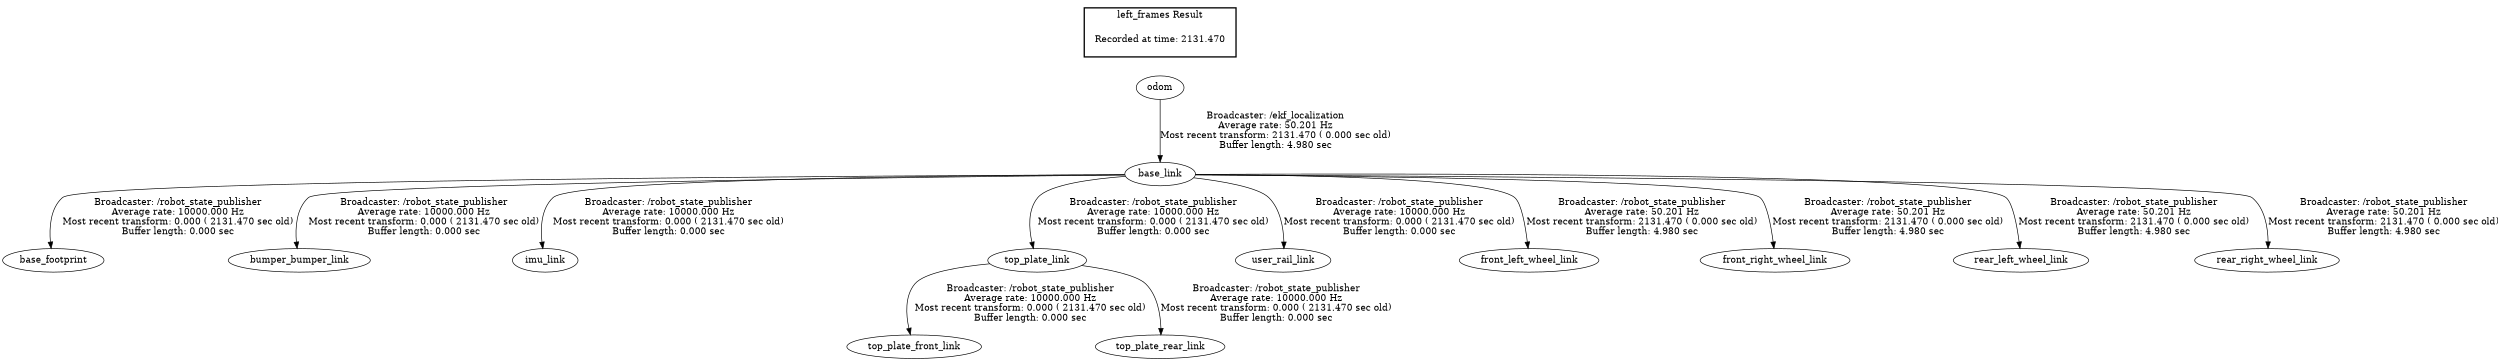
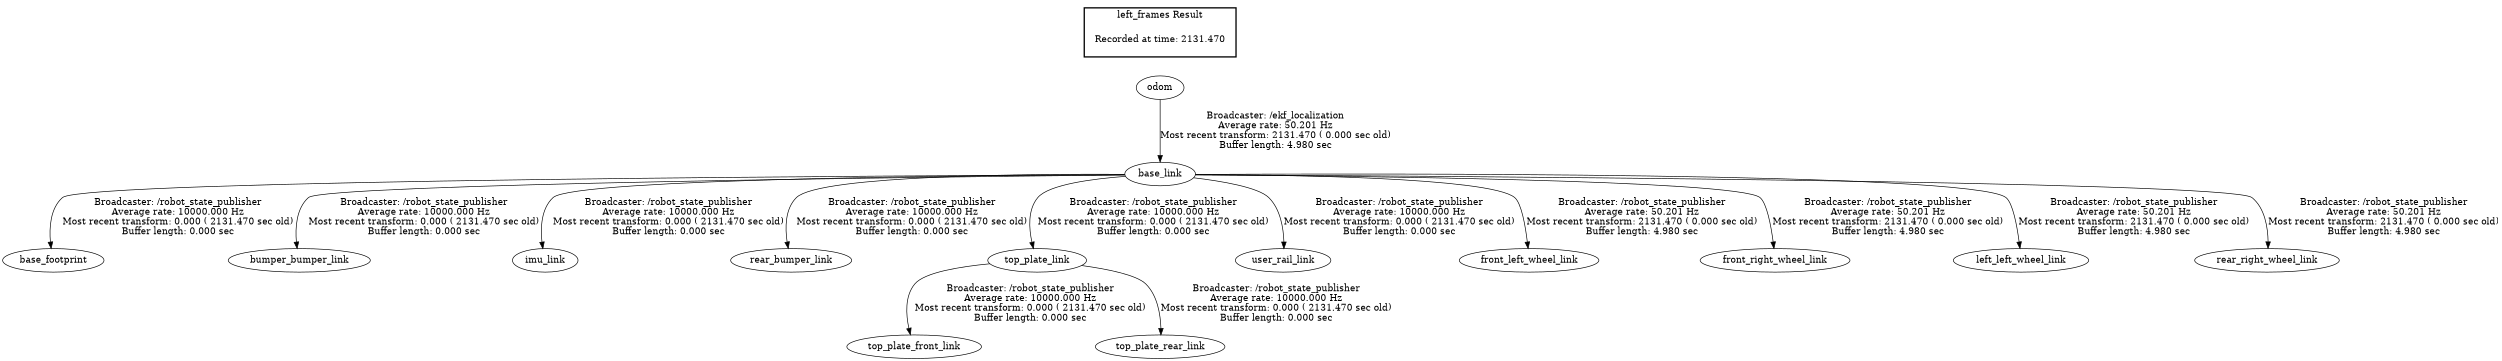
  digraph {
    "Recorded at time: 2131.470" [shape=plaintext]
    odom
    base_link
    base_footprint
    n5 [label=bumper_bumper_link]
    imu_link
+   rear_bumper_link
    top_plate_link
    user_rail_link
    front_left_wheel_link
    front_right_wheel_link
-   rear_left_wheel_link
+   rear_left_wheel_link [label=left_left_wheel_link]
    rear_right_wheel_link
    top_plate_front_link
    top_plate_rear_link
    subgraph cluster_1 {
      color=black
      label="left_frames Result"
      style=bold
      "Recorded at time: 2131.470"
    }
    "Recorded at time: 2131.470" -> odom [style=invis]
    odom -> base_link [label="Broadcaster: /ekf_localization\nAverage rate: 50.201 Hz\nMost recent transform: 2131.470 ( 0.000 sec old)\nBuffer length: 4.980 sec\n"]
    base_link -> base_footprint [label="Broadcaster: /robot_state_publisher\nAverage rate: 10000.000 Hz\nMost recent transform: 0.000 ( 2131.470 sec old)\nBuffer length: 0.000 sec\n"]
    base_link -> n5 [label="Broadcaster: /robot_state_publisher\nAverage rate: 10000.000 Hz\nMost recent transform: 0.000 ( 2131.470 sec old)\nBuffer length: 0.000 sec\n"]
    base_link -> imu_link [label="Broadcaster: /robot_state_publisher\nAverage rate: 10000.000 Hz\nMost recent transform: 0.000 ( 2131.470 sec old)\nBuffer length: 0.000 sec\n"]
+   base_link -> rear_bumper_link [label="Broadcaster: /robot_state_publisher\nAverage rate: 10000.000 Hz\nMost recent transform: 0.000 ( 2131.470 sec old)\nBuffer length: 0.000 sec\n"]
    base_link -> top_plate_link [label="Broadcaster: /robot_state_publisher\nAverage rate: 10000.000 Hz\nMost recent transform: 0.000 ( 2131.470 sec old)\nBuffer length: 0.000 sec\n"]
    base_link -> user_rail_link [label="Broadcaster: /robot_state_publisher\nAverage rate: 10000.000 Hz\nMost recent transform: 0.000 ( 2131.470 sec old)\nBuffer length: 0.000 sec\n"]
    base_link -> front_left_wheel_link [label="Broadcaster: /robot_state_publisher\nAverage rate: 50.201 Hz\nMost recent transform: 2131.470 ( 0.000 sec old)\nBuffer length: 4.980 sec\n"]
    base_link -> front_right_wheel_link [label="Broadcaster: /robot_state_publisher\nAverage rate: 50.201 Hz\nMost recent transform: 2131.470 ( 0.000 sec old)\nBuffer length: 4.980 sec\n"]
    base_link -> rear_left_wheel_link [label="Broadcaster: /robot_state_publisher\nAverage rate: 50.201 Hz\nMost recent transform: 2131.470 ( 0.000 sec old)\nBuffer length: 4.980 sec\n"]
    base_link -> rear_right_wheel_link [label="Broadcaster: /robot_state_publisher\nAverage rate: 50.201 Hz\nMost recent transform: 2131.470 ( 0.000 sec old)\nBuffer length: 4.980 sec\n"]
    top_plate_link -> top_plate_front_link [label="Broadcaster: /robot_state_publisher\nAverage rate: 10000.000 Hz\nMost recent transform: 0.000 ( 2131.470 sec old)\nBuffer length: 0.000 sec\n"]
    top_plate_link -> top_plate_rear_link [label="Broadcaster: /robot_state_publisher\nAverage rate: 10000.000 Hz\nMost recent transform: 0.000 ( 2131.470 sec old)\nBuffer length: 0.000 sec\n"]
  }
